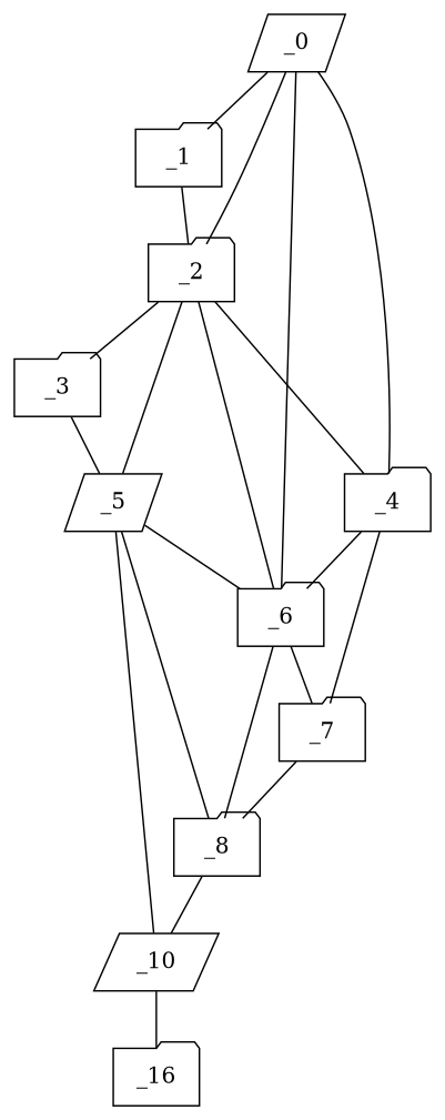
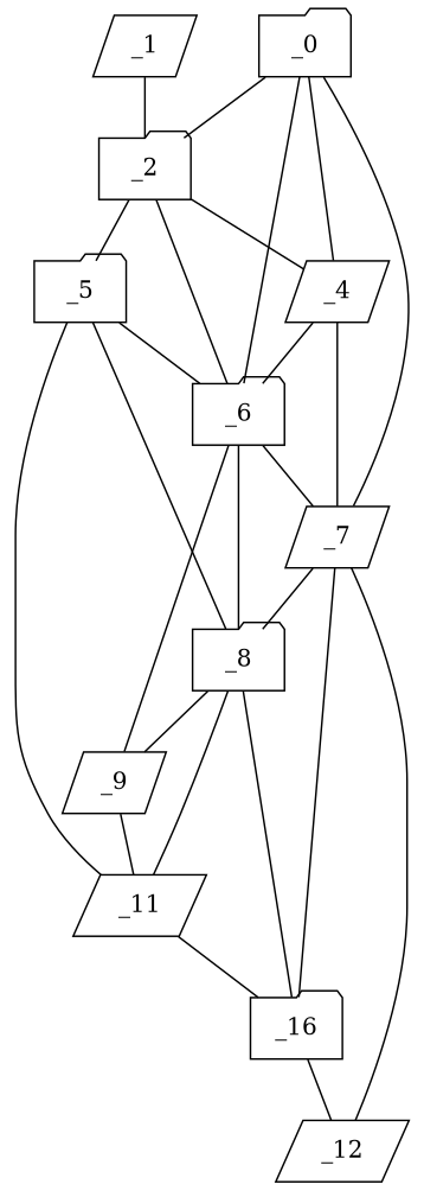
  graph {
    node [shape=folder y=69]
    edge [valence=2]
-   _0 [shape=parallelogram x=5]
-   _1 [x=11 y=76]
+   _0 [x=5]
+   _1 [shape=parallelogram x=11 y=76]
    _2 [x=27 y=83]
-   _4 [x=61 y=6]
+   _4 [shape=parallelogram x=61 y=6]
    _6 [x=67 y=77]
-   _3 [x=28 y=120]
-   _5 [shape=parallelogram x=64 y=116]
-   _7 [x=79 y=18]
-   _10 [shape=parallelogram x=118 y=106]
+   _5 [x=64 y=116]
+   _7 [shape=parallelogram x=79 y=18]
+   _10 [shape=parallelogram x=118 y=106 label=_11]
    _8 [x=84 y=76]
+   _9 [shape=parallelogram x=85 y=111]
    n12 [label=_16 x=121]
-   _0 -- _1
+   _12 [shape=parallelogram x=126 y=65]
+   _0 -- _7
    _0 -- _2 [valence=1]
    _0 -- _4 [valence=1]
    _0 -- _6 [valence=1]
    _1 -- _2
    _2 -- _4 [valence=1]
    _2 -- _6
-   _2 -- _3
    _2 -- _5
    _4 -- _6
    _4 -- _7 [valence=1]
    _6 -- _7
    _6 -- _8 [valence=1]
-   _3 -- _5 [valence=1]
+   _6 -- _9
    _5 -- _6 [valence=1]
    _5 -- _10 [valence=1]
    _5 -- _8
    _7 -- _8
+   _7 -- n12 [valence=1]
+   _7 -- _12 [valence=1]
    _10 -- n12 [valence=1]
    _8 -- _10
+   _8 -- _9
+   _8 -- n12
+   _9 -- _10
+   n12 -- _12
  }
